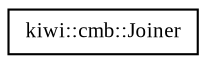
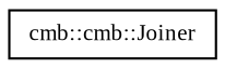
  digraph {
    rankdir=LR
    fontname="Liberation Serif"
-   n1 [color=black fillcolor=white fontname="Liberation Serif" fontsize=10 height=0.2 label="kiwi::cmb::Joiner" shape=record style=filled width=0.4]
+   n1 [color=black fillcolor=white fontname="Liberation Serif" fontsize=10 height=0.2 label="cmb::cmb::Joiner" shape=record style=filled width=0.4]
  }
